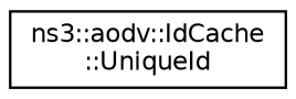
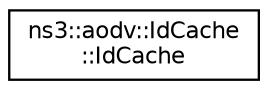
  digraph {
    rankdir=LR
-   n1 [color=black fillcolor=white fontname=Helvetica fontsize=10 height=0.2 label="ns3::aodv::IdCache\l::UniqueId" shape=record style=filled width=0.4]
+   n1 [color=black fillcolor=white fontname=Helvetica fontsize=10 height=0.2 label="ns3::aodv::IdCache\l::IdCache" shape=record style=filled width=0.4]
  }
